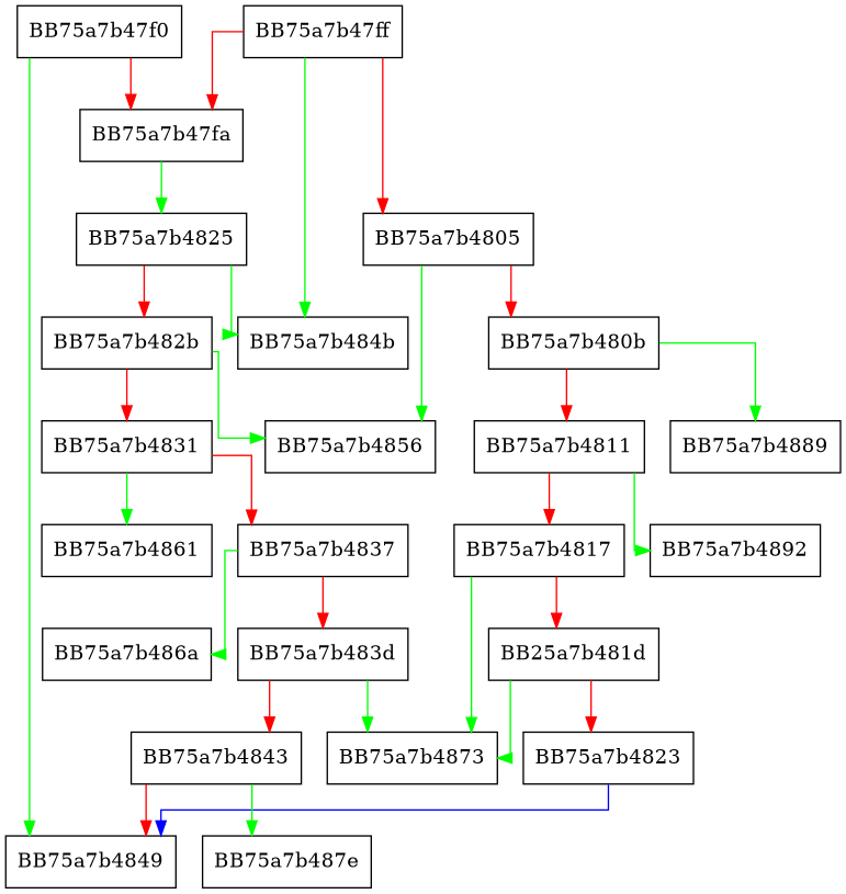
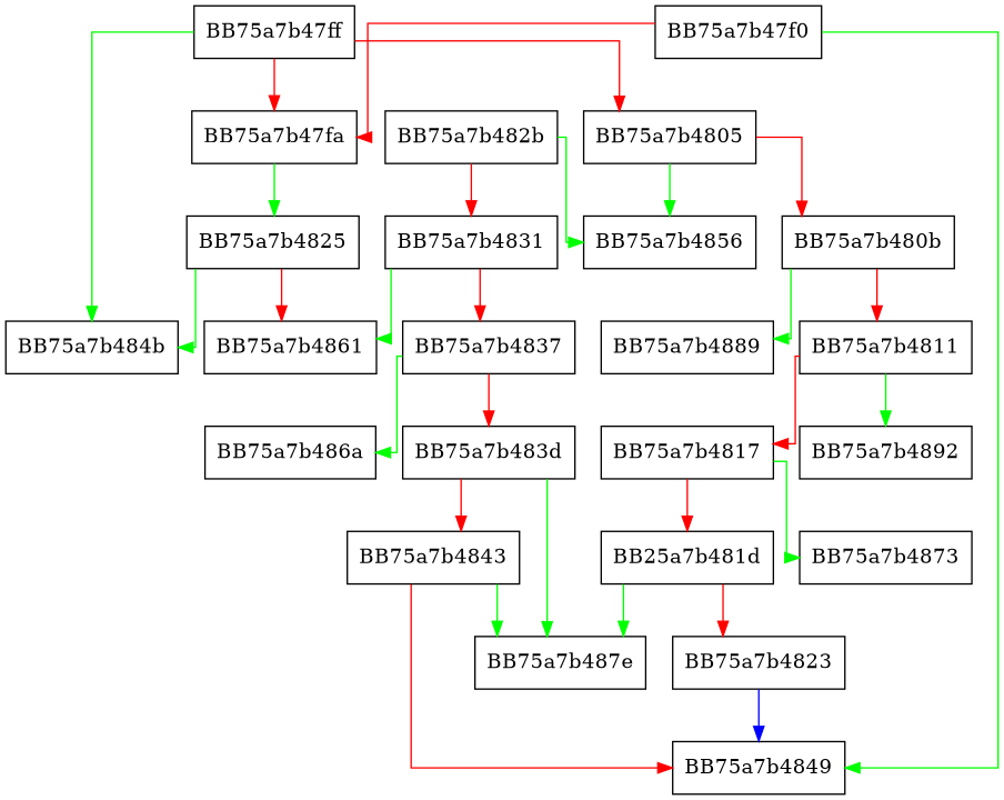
  digraph {
    splines=ortho
    node [shape=box]
    edge [color=green]
    BB75a7b47f0
    BB75a7b4849
    BB75a7b47fa
    BB75a7b4825
    BB75a7b484b
    BB75a7b482b
    BB75a7b47ff
    BB75a7b4805
    BB75a7b4856
    BB75a7b4831
    BB75a7b480b
    BB75a7b4889
    BB75a7b4811
    BB75a7b4892
    BB75a7b4817
    BB75a7b4873
    n17 [label=BB25a7b481d]
    BB75a7b487e
    BB75a7b4823
    BB75a7b4861
    BB75a7b4837
    BB75a7b486a
    BB75a7b483d
    BB75a7b4843
    BB75a7b47f0 -> BB75a7b4849
    BB75a7b47f0 -> BB75a7b47fa [color=red]
    BB75a7b47fa -> BB75a7b4825
    BB75a7b4825 -> BB75a7b484b
-   BB75a7b4825 -> BB75a7b482b [color=red]
+   BB75a7b4825 -> BB75a7b4861 [color=red]
    BB75a7b482b -> BB75a7b4856
    BB75a7b482b -> BB75a7b4831 [color=red]
    BB75a7b47ff -> BB75a7b47fa [color=red]
    BB75a7b47ff -> BB75a7b484b
    BB75a7b47ff -> BB75a7b4805 [color=red]
    BB75a7b4805 -> BB75a7b4856
    BB75a7b4805 -> BB75a7b480b [color=red]
    BB75a7b4831 -> BB75a7b4861
    BB75a7b4831 -> BB75a7b4837 [color=red]
    BB75a7b480b -> BB75a7b4889
    BB75a7b480b -> BB75a7b4811 [color=red]
    BB75a7b4811 -> BB75a7b4892
    BB75a7b4811 -> BB75a7b4817 [color=red]
    BB75a7b4817 -> BB75a7b4873
    BB75a7b4817 -> n17 [color=red]
-   n17 -> BB75a7b4873
+   n17 -> BB75a7b487e
    n17 -> BB75a7b4823 [color=red]
    BB75a7b4823 -> BB75a7b4849 [color=blue]
    BB75a7b4837 -> BB75a7b486a
    BB75a7b4837 -> BB75a7b483d [color=red]
-   BB75a7b483d -> BB75a7b4873
+   BB75a7b483d -> BB75a7b487e
    BB75a7b483d -> BB75a7b4843 [color=red]
    BB75a7b4843 -> BB75a7b4849 [color=red]
    BB75a7b4843 -> BB75a7b487e
  }
